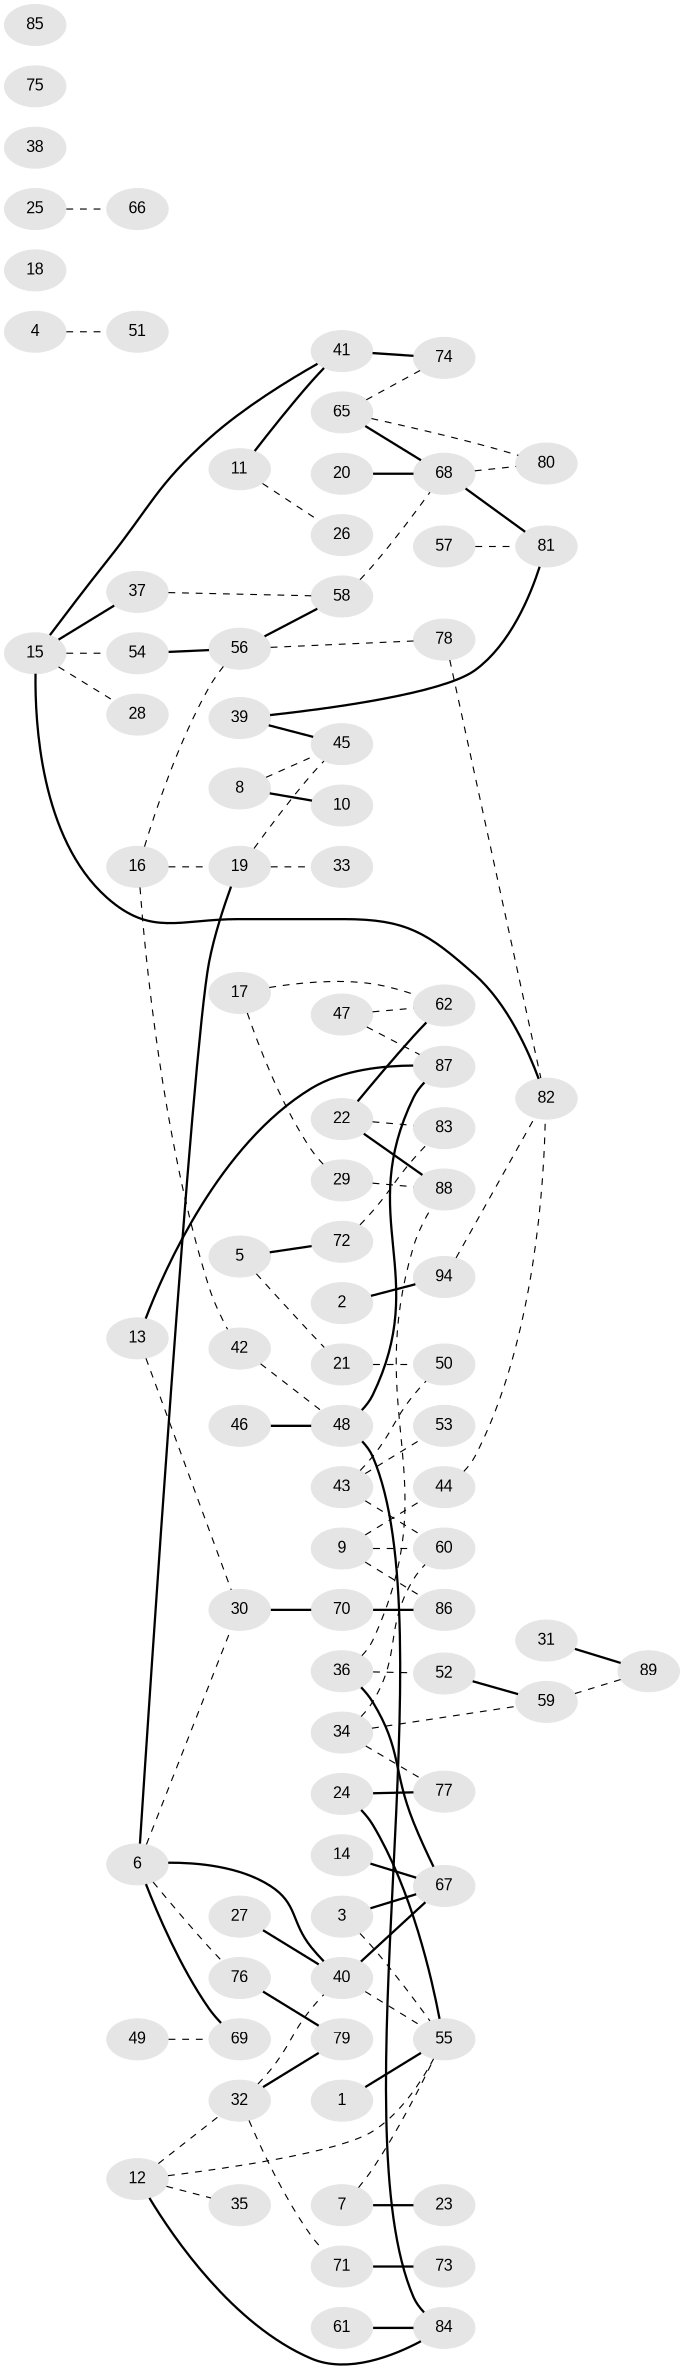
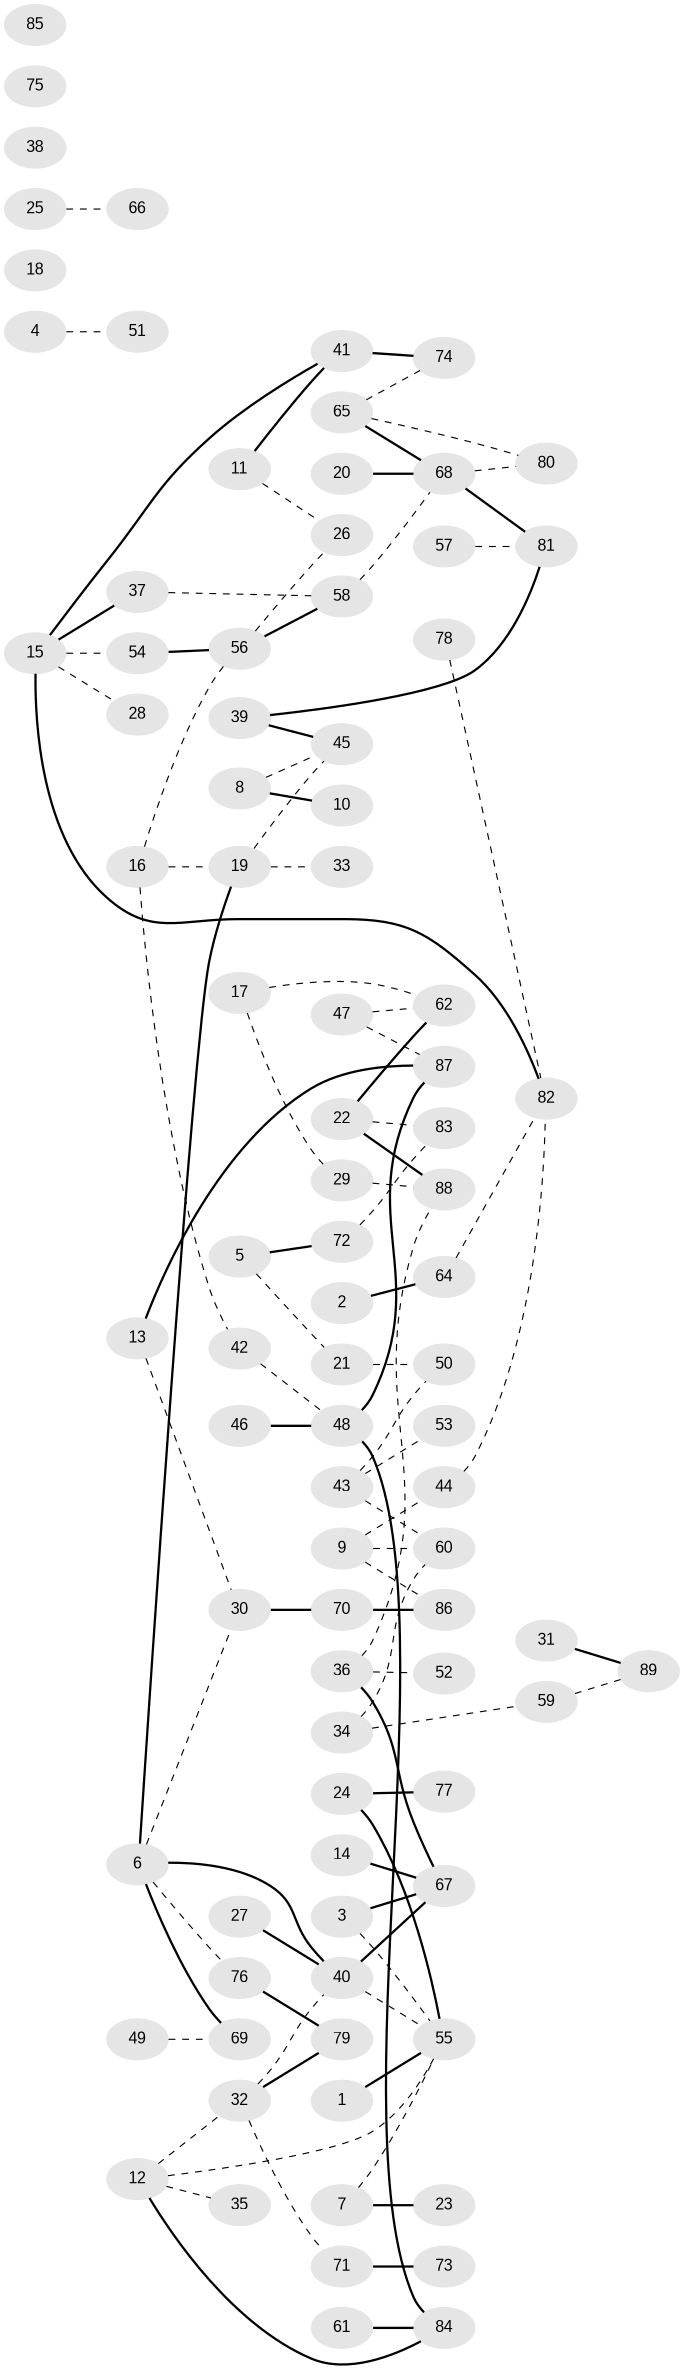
  graph {
    fontname="Liberation Sans"
    rankdir=LR
    node [color=gray90 fontname="Liberation Sans" style=filled]
    edge [fontname="Liberation Sans" style=dashed]
    1
    55
    2
-   64 [label=94]
+   64
    82
    3
    67
    4
    51
    5
    21
    72
    50
    83
    6
    19
    30
    40
    69
    76
    45
    33
    70
    79
    7
    23
    8
    10
    9
    44
    60
    86
    11
    26
    41
    74
    12
    32
    35
    84
    71
    13
    87
    14
    15
    28
    37
    54
    58
    56
    16
    42
    78
    17
    29
    62
    88
    18
    20
    68
    81
    80
    22
    48
    24
    77
    25
    66
    27
    31
    89
    73
    34
    59
    36
    52
    38
    39
    43
    53
    46
    47
    49
    57
    61
    65
    75
    85
    1 -- 55 [style=bold]
    2 -- 64 [style=bold]
    64 -- 82
    3 -- 55
    3 -- 67 [style=bold]
    4 -- 51
    5 -- 21
    5 -- 72 [style=bold]
    21 -- 50
    72 -- 83
    6 -- 19 [style=bold]
    6 -- 30
    6 -- 40 [style=bold]
    6 -- 69 [style=bold]
    6 -- 76
    19 -- 45
    19 -- 33
    30 -- 70 [style=bold]
    40 -- 55
    40 -- 67 [style=bold]
    76 -- 79 [style=bold]
    70 -- 86 [style=bold]
    7 -- 55
    7 -- 23 [style=bold]
    8 -- 45
    8 -- 10 [style=bold]
    9 -- 44
    9 -- 60
    9 -- 86
    44 -- 82
    11 -- 26
    11 -- 41 [style=bold]
    41 -- 74 [style=bold]
    12 -- 55
    12 -- 32
    12 -- 35
    12 -- 84 [style=bold]
    32 -- 40
    32 -- 79 [style=bold]
    32 -- 71
    71 -- 73 [style=bold]
    13 -- 30
    13 -- 87 [style=bold]
    14 -- 67 [style=bold]
    15 -- 82 [style=bold]
    15 -- 41 [style=bold]
    15 -- 28
    15 -- 37 [style=bold]
    15 -- 54
    37 -- 58
    54 -- 56 [style=bold]
    58 -- 68
    56 -- 58 [style=bold]
-   56 -- 78
+   56 -- 26
    16 -- 19
    16 -- 56
    16 -- 42
    42 -- 48
    78 -- 82
    17 -- 29
    17 -- 62
    29 -- 88
    20 -- 68 [style=bold]
    68 -- 81 [style=bold]
    68 -- 80
    22 -- 83
    22 -- 62 [style=bold]
    22 -- 88 [style=bold]
    48 -- 84 [style=bold]
    48 -- 87 [style=bold]
    24 -- 55 [style=bold]
    24 -- 77 [style=bold]
    25 -- 66
    27 -- 40 [style=bold]
    31 -- 89 [style=bold]
    34 -- 60
-   34 -- 77
    34 -- 59
    59 -- 89
    36 -- 67 [style=bold]
    36 -- 88
    36 -- 52
-   52 -- 59 [style=bold]
    39 -- 45 [style=bold]
    39 -- 81 [style=bold]
    43 -- 50
    43 -- 60
    43 -- 53
    46 -- 48 [style=bold]
    47 -- 87
    47 -- 62
    49 -- 69
    57 -- 81
    61 -- 84 [style=bold]
    65 -- 74
    65 -- 68 [style=bold]
    65 -- 80
  }
